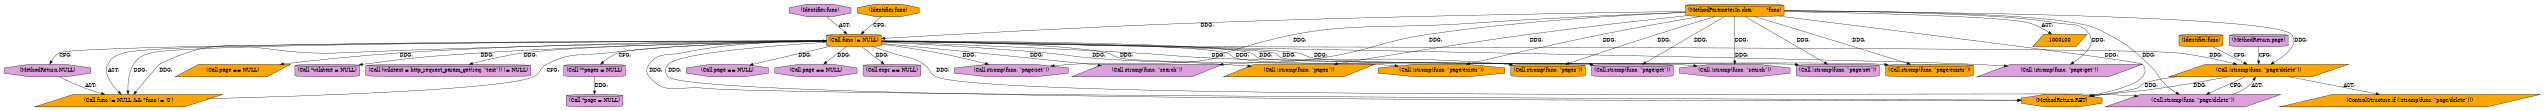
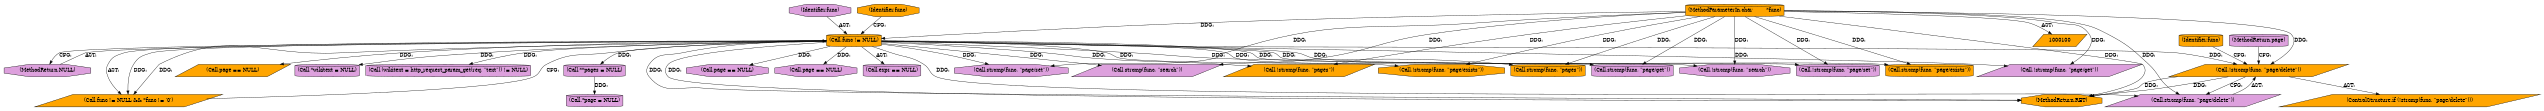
  digraph {
    node [fillcolor=plum shape=cylinder style=filled]
    n1 [fillcolor=orange label="(Call,!strcmp(func, \"page/delete\"))" shape=parallelogram]
    n2 [fillcolor=orange label="(MethodReturn,RET)" shape=octagon]
    n3 [label="(Call,strcmp(func, \"page/delete\"))" shape=parallelogram]
    n4 [fillcolor=orange label="(ControlStructure,if (!strcmp(func, \"page/delete\")))" shape=parallelogram]
    n5 [fillcolor=orange label="(MethodParameterIn,char         *func)"]
    n6 [fillcolor=orange label="(Call,func != NULL)"]
    n7 [label="(Call,!strcmp(func, \"page/set\"))"]
    n8 [label="(Call,strcmp(func, \"search\"))" shape=parallelogram]
    n9 [label="(Call,strcmp(func, \"page/get\"))"]
    n10 [fillcolor=orange label="(Call,strcmp(func, \"pages\"))"]
    n11 [label="(Call,strcmp(func, \"page/set\"))" shape=octagon]
    n12 [fillcolor=orange label="(Call,!strcmp(func, \"pages\"))" shape=parallelogram]
    n13 [fillcolor=orange label="(Call,!strcmp(func, \"page/exists\"))" shape=octagon]
    n14 [label="(Call,!strcmp(func, \"search\"))" shape=octagon]
    n15 [fillcolor=orange label="(Call,strcmp(func, \"page/exists\"))"]
    n16 [label="(Call,!strcmp(func, \"page/get\"))" shape=parallelogram]
    1000100 [fillcolor=orange shape=parallelogram]
    n18 [fillcolor=orange label="(Call,page == NULL)" shape=parallelogram]
    n19 [label="(Call,*wikitext = NULL)"]
    n20 [label="(Call,(wikitext = http_request_param_get(req, \"text\")) != NULL)"]
    n21 [fillcolor=orange label="(Call,func != NULL && *func != '\0')" shape=parallelogram]
    n22 [label="(Call,page == NULL)" shape=octagon]
    n23 [label="(Call,page == NULL)" shape=octagon]
    n24 [label="(Call,expr == NULL)"]
    n25 [label="(Call,**pages = NULL)"]
    n26 [label="(MethodReturn,NULL)" shape=octagon]
    n27 [label="(Call,*page = NULL)"]
    n28 [label="(Identifier,func)" shape=octagon]
    n29 [fillcolor=orange label="(Identifier,func)"]
    n30 [fillcolor=orange label="(Identifier,func)" shape=octagon]
    n31 [label="(MethodReturn,page)"]
    n1 -> n2 [label="DDG: "]
    n1 -> n2 [label="DDG: "]
    n1 -> n3 [label="CFG: "]
    n1 -> n4 [label="AST: "]
    n3 -> n1 [label="AST: "]
    n5 -> n1 [label="DDG: "]
    n5 -> n2 [label="DDG: "]
    n5 -> n3 [label="DDG: "]
    n5 -> n6 [label="DDG: "]
    n5 -> n7 [label="DDG: "]
    n5 -> n8 [label="DDG: "]
    n5 -> n9 [label="DDG: "]
    n5 -> n10 [label="DDG: "]
    n5 -> n11 [label="DDG: "]
    n5 -> n12 [label="DDG: "]
    n5 -> n13 [label="DDG: "]
    n5 -> n14 [label="DDG: "]
    n5 -> n15 [label="DDG: "]
    n5 -> n16 [label="DDG: "]
    n5 -> 1000100 [label="AST: "]
    n6 -> n1 [label="DDG: "]
    n6 -> n2 [label="DDG: "]
    n6 -> n2 [label="DDG: "]
    n6 -> n3 [label="DDG: "]
    n6 -> n7 [label="DDG: "]
    n6 -> n8 [label="DDG: "]
    n6 -> n9 [label="DDG: "]
    n6 -> n10 [label="DDG: "]
    n6 -> n11 [label="DDG: "]
    n6 -> n12 [label="DDG: "]
    n6 -> n13 [label="DDG: "]
    n6 -> n14 [label="DDG: "]
    n6 -> n15 [label="DDG: "]
    n6 -> n16 [label="DDG: "]
    n6 -> n18 [label="DDG: "]
    n6 -> n19 [label="DDG: "]
    n6 -> n20 [label="DDG: "]
    n6 -> n21 [label="AST: "]
    n6 -> n21 [label="DDG: "]
    n6 -> n21 [label="DDG: "]
    n6 -> n22 [label="DDG: "]
    n6 -> n23 [label="DDG: "]
-   n6 -> n24 [label="DDG: "]
-   n6 -> n25 [label="CFG: "]
+   n6 -> n24 [label="AST: "]
+   n6 -> n25 [label="DDG: "]
    n6 -> n26 [label="CFG: "]
    n21 -> n6 [label="CFG: "]
    n25 -> n27 [label="DDG: "]
-   n26 -> n21 [label="AST: "]
+   n26 -> n6 [label="AST: "]
    n28 -> n6 [label="AST: "]
    n29 -> n1 [label="CFG: "]
    n30 -> n6 [label="CFG: "]
    n31 -> n1 [label="CFG: "]
  }
